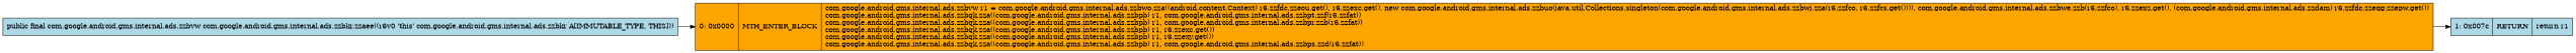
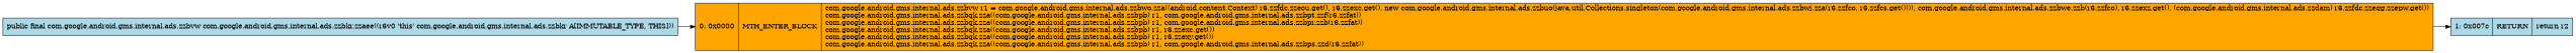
  digraph {
    rankdir=LR
    node [shape=record style=filled fillcolor=lightblue]
    edge [style=solid]
    n1 [label="{0\:\ 0x0000|MTH_ENTER_BLOCK\l|com.google.android.gms.internal.ads.zzbvw r1 = com.google.android.gms.internal.ads.zzbwo.zza((android.content.Context) r6.zzfdc.zzeou.get(), r6.zzexc.get(), new com.google.android.gms.internal.ads.zzbuo(java.util.Collections.singleton(com.google.android.gms.internal.ads.zzbwj.zza(r6.zzfco, r6.zzfcs.get()))), com.google.android.gms.internal.ads.zzbwe.zzb(r6.zzfco), r6.zzexz.get(), (com.google.android.gms.internal.ads.zzdam) r6.zzfdc.zzeqg.zzepw.get())\lcom.google.android.gms.internal.ads.zzbqk.zza((com.google.android.gms.internal.ads.zzbpb) r1, com.google.android.gms.internal.ads.zzbpt.zzf(r6.zzfat))\lcom.google.android.gms.internal.ads.zzbqk.zza((com.google.android.gms.internal.ads.zzbpb) r1, com.google.android.gms.internal.ads.zzbpr.zzb(r6.zzfat))\lcom.google.android.gms.internal.ads.zzbqk.zza((com.google.android.gms.internal.ads.zzbpb) r1, r6.zzexc.get())\lcom.google.android.gms.internal.ads.zzbqk.zza((com.google.android.gms.internal.ads.zzbpb) r1, r6.zzexy.get())\lcom.google.android.gms.internal.ads.zzbqk.zza((com.google.android.gms.internal.ads.zzbpb) r1, com.google.android.gms.internal.ads.zzbps.zzd(r6.zzfat))\l}" fillcolor=orange]
-   n2 [label="{1\:\ 0x007c|RETURN\l|return r1\l}"]
+   n2 [label="{1\:\ 0x007c|RETURN\l|return r2\l}"]
    n3 [label="{public final com.google.android.gms.internal.ads.zzbvw com.google.android.gms.internal.ads.zzbkr.zzaee((r6v0 'this' com.google.android.gms.internal.ads.zzbkr A[IMMUTABLE_TYPE, THIS])) }"]
    n1 -> n2
    n3 -> n1
  }
